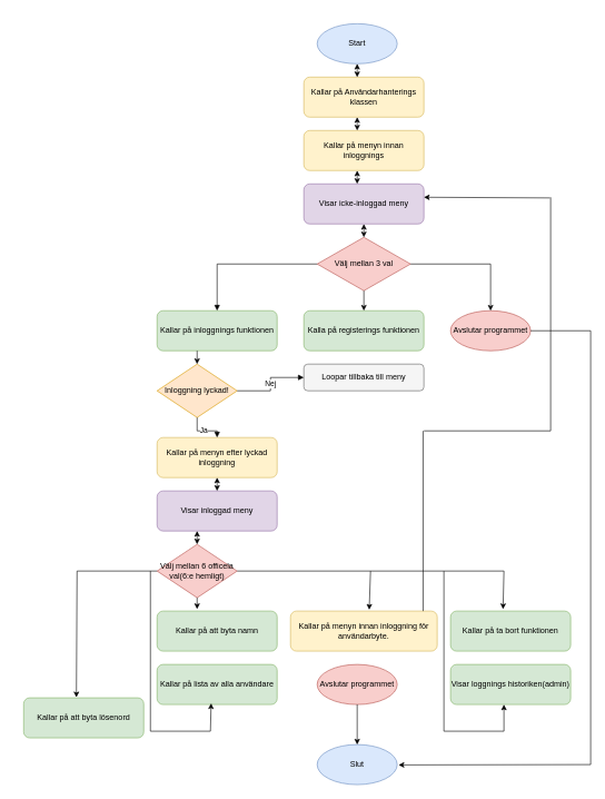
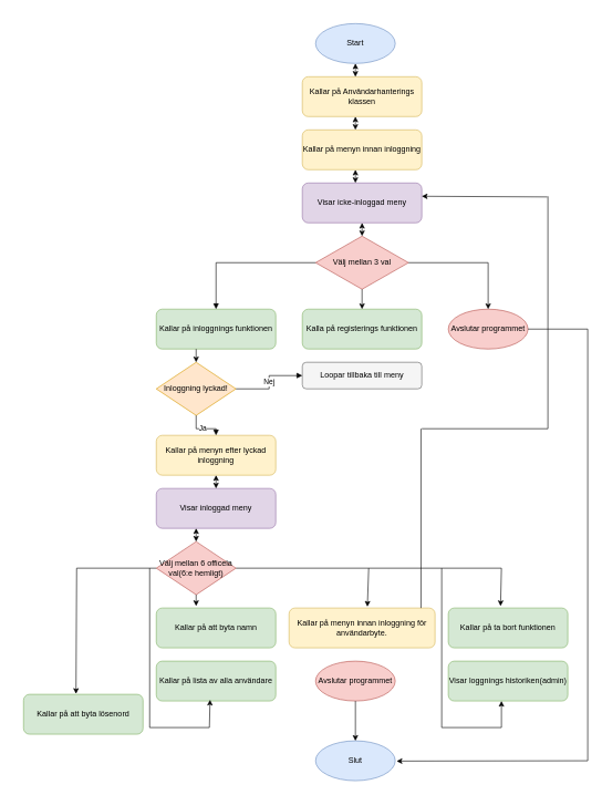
  <mxCell id="0" />
  <mxCell id="1" parent="0" />
  <mxCell id="2" value="Start" style="ellipse;whiteSpace=wrap;html=1;aspect=fixed;fillColor=#dae8fc;strokeColor=#6c8ebf;" vertex="1" parent="1"><mxGeometry x="460" y="20" width="120" height="60" as="geometry" /></mxCell>
  <mxCell id="3" value="Kallar på Användarhanterings klassen" style="rounded=1;whiteSpace=wrap;html=1;fillColor=#fff2cc;strokeColor=#d6b656;" vertex="1" parent="1"><mxGeometry x="440" y="100" width="180" height="60" as="geometry" /></mxCell>
- <mxCell id="4" value="Kallar på menyn innan inloggnings" style="rounded=1;whiteSpace=wrap;html=1;fillColor=#fff2cc;strokeColor=#d6b656;" vertex="1" parent="1"><mxGeometry x="440" y="180" width="180" height="60" as="geometry" /></mxCell>
+ <mxCell id="4" value="Kallar på menyn innan inloggning" style="rounded=1;whiteSpace=wrap;html=1;fillColor=#fff2cc;strokeColor=#d6b656;" vertex="1" parent="1"><mxGeometry x="440" y="180" width="180" height="60" as="geometry" /></mxCell>
  <mxCell id="5" value="Visar icke-inloggad meny" style="rounded=1;whiteSpace=wrap;html=1;fillColor=#e1d5e7;strokeColor=#9673a6;" vertex="1" parent="1"><mxGeometry x="440" y="260" width="180" height="60" as="geometry" /></mxCell>
  <mxCell id="6" value="Välj mellan 3 val" style="rhombus;whiteSpace=wrap;html=1;fillColor=#f8cecc;strokeColor=#b85450;" vertex="1" parent="1"><mxGeometry x="460" y="340" width="140" height="80" as="geometry" /></mxCell>
  <mxCell id="7" value="Kallar på inloggnings funktionen" style="rounded=1;whiteSpace=wrap;html=1;fillColor=#d5e8d4;strokeColor=#82b366;" vertex="1" parent="1"><mxGeometry x="220" y="450" width="180" height="60" as="geometry" /></mxCell>
  <mxCell id="8" value="Kalla på registerings funktionen" style="rounded=1;whiteSpace=wrap;html=1;fillColor=#d5e8d4;strokeColor=#82b366;" vertex="1" parent="1"><mxGeometry x="440" y="450" width="180" height="60" as="geometry" /></mxCell>
  <mxCell id="9" value="Avslutar programmet" style="ellipse;whiteSpace=wrap;html=1;aspect=fixed;fillColor=#f8cecc;strokeColor=#b85450;" vertex="1" parent="1"><mxGeometry x="660" y="450" width="120" height="60" as="geometry" /></mxCell>
  <mxCell id="10" value="Inloggning lyckad!" style="rhombus;whiteSpace=wrap;html=1;fillColor=#ffe6cc;strokeColor=#d79b00;" vertex="1" parent="1"><mxGeometry x="220" y="530" width="120" height="80" as="geometry" /></mxCell>
  <mxCell id="11" value="Kallar på menyn efter lyckad inloggning" style="rounded=1;whiteSpace=wrap;html=1;fillColor=#fff2cc;strokeColor=#d6b656;" vertex="1" parent="1"><mxGeometry x="220" y="640" width="180" height="60" as="geometry" /></mxCell>
  <mxCell id="12" value="Loopar tillbaka till meny" style="rounded=1;whiteSpace=wrap;html=1;fillColor=#f5f5f5;strokeColor=#666666;" vertex="1" parent="1"><mxGeometry x="440" y="530" width="180" height="40" as="geometry" /></mxCell>
  <mxCell id="13" value="Visar inloggad meny" style="rounded=1;whiteSpace=wrap;html=1;fillColor=#e1d5e7;strokeColor=#9673a6;" vertex="1" parent="1"><mxGeometry x="220" y="720" width="180" height="60" as="geometry" /></mxCell>
  <mxCell id="14" value="Välj mellan 6 officela val(6:e hemligt)" style="rhombus;whiteSpace=wrap;html=1;fillColor=#f8cecc;strokeColor=#b85450;" vertex="1" parent="1"><mxGeometry x="220" y="800" width="120" height="80" as="geometry" /></mxCell>
  <mxCell id="15" value="Kallar på att byta lösenord" style="rounded=1;whiteSpace=wrap;html=1;fillColor=#d5e8d4;strokeColor=#82b366;" vertex="1" parent="1"><mxGeometry x="20" y="1030" width="180" height="60" as="geometry" /></mxCell>
  <mxCell id="16" value="Kallar på att byta namn" style="rounded=1;whiteSpace=wrap;html=1;fillColor=#d5e8d4;strokeColor=#82b366;" vertex="1" parent="1"><mxGeometry x="220" y="900" width="180" height="60" as="geometry" /></mxCell>
  <mxCell id="17" value="Kallar på menyn innan inloggning för användarbyte." style="rounded=1;whiteSpace=wrap;html=1;fillColor=#fff2cc;strokeColor=#d6b656;" vertex="1" parent="1"><mxGeometry x="420" y="900" width="220" height="60" as="geometry" /></mxCell>
  <mxCell id="18" value="Kallar på ta bort funktionen" style="rounded=1;whiteSpace=wrap;html=1;fillColor=#d5e8d4;strokeColor=#82b366;" vertex="1" parent="1"><mxGeometry x="660" y="900" width="180" height="60" as="geometry" /></mxCell>
  <mxCell id="19" value="Kallar på lista av alla användare" style="rounded=1;whiteSpace=wrap;html=1;fillColor=#d5e8d4;strokeColor=#82b366;" vertex="1" parent="1"><mxGeometry x="220" y="980" width="180" height="60" as="geometry" /></mxCell>
  <mxCell id="20" value="Avslutar programmet" style="ellipse;whiteSpace=wrap;html=1;aspect=fixed;fillColor=#f8cecc;strokeColor=#b85450;" vertex="1" parent="1"><mxGeometry x="460" y="980" width="120" height="60" as="geometry" /></mxCell>
  <mxCell id="21" value="Visar loggnings historiken(admin)" style="rounded=1;whiteSpace=wrap;html=1;fillColor=#d5e8d4;strokeColor=#82b366;" vertex="1" parent="1"><mxGeometry x="660" y="980" width="180" height="60" as="geometry" /></mxCell>
  <mxCell id="22" value="Slut" style="ellipse;whiteSpace=wrap;html=1;aspect=fixed;fillColor=#dae8fc;strokeColor=#6c8ebf;" vertex="1" parent="1"><mxGeometry x="460" y="1100" width="120" height="60" as="geometry" /></mxCell>
  <mxCell id="23" style="edgeStyle=orthogonalEdgeStyle;rounded=0;orthogonalLoop=1;jettySize=auto;html=1;endArrow=block;endFill=1;" edge="1" parent="1" source="2" target="3" />
  <mxCell id="24" style="edgeStyle=orthogonalEdgeStyle;rounded=0;orthogonalLoop=1;jettySize=auto;html=1;endArrow=block;endFill=1;" edge="1" parent="1" source="3" target="4" />
  <mxCell id="25" style="edgeStyle=orthogonalEdgeStyle;rounded=0;orthogonalLoop=1;jettySize=auto;html=1;endArrow=block;endFill=1;" edge="1" parent="1" source="4" target="5" />
  <mxCell id="26" style="edgeStyle=orthogonalEdgeStyle;rounded=0;orthogonalLoop=1;jettySize=auto;html=1;endArrow=block;endFill=1;" edge="1" parent="1" source="5" target="6" />
  <mxCell id="27" style="edgeStyle=orthogonalEdgeStyle;rounded=0;orthogonalLoop=1;jettySize=auto;html=1;endArrow=block;endFill=1;" edge="1" parent="1" source="6" target="7"><mxGeometry relative="1" as="geometry"><mxPoint x="340" y="380" as="targetPoint" /></mxGeometry></mxCell>
  <mxCell id="28" style="edgeStyle=orthogonalEdgeStyle;rounded=0;orthogonalLoop=1;jettySize=auto;html=1;endArrow=block;endFill=1;" edge="1" parent="1" source="6" target="8" />
  <mxCell id="29" style="edgeStyle=orthogonalEdgeStyle;rounded=0;orthogonalLoop=1;jettySize=auto;html=1;endArrow=block;endFill=1;" edge="1" parent="1" source="6" target="9" />
  <mxCell id="30" style="edgeStyle=orthogonalEdgeStyle;rounded=0;orthogonalLoop=1;jettySize=auto;html=1;endArrow=block;endFill=1;" edge="1" parent="1" source="7" target="10" />
  <mxCell id="31" value="Ja" style="edgeStyle=orthogonalEdgeStyle;rounded=0;orthogonalLoop=1;jettySize=auto;html=1;endArrow=block;endFill=1;" edge="1" parent="1" source="10" target="11"><mxGeometry relative="1" as="geometry"><mxPoint x="220" y="600" as="targetPoint" /></mxGeometry></mxCell>
  <mxCell id="32" value="Nej" style="edgeStyle=orthogonalEdgeStyle;rounded=0;orthogonalLoop=1;jettySize=auto;html=1;endArrow=block;endFill=1;" edge="1" parent="1" source="10" target="12"><mxGeometry relative="1" as="geometry"><mxPoint x="340" y="570" as="targetPoint" /></mxGeometry></mxCell>
  <mxCell id="33" style="edgeStyle=orthogonalEdgeStyle;rounded=0;orthogonalLoop=1;jettySize=auto;html=1;endArrow=block;endFill=1;" edge="1" parent="1" source="8" target="12" />
  <mxCell id="34" style="edgeStyle=orthogonalEdgeStyle;rounded=0;orthogonalLoop=1;jettySize=auto;html=1;endArrow=block;endFill=1;" edge="1" parent="1" source="12" target="5" />
  <mxCell id="35" style="edgeStyle=orthogonalEdgeStyle;rounded=0;orthogonalLoop=1;jettySize=auto;html=1;endArrow=block;endFill=1;" edge="1" parent="1" source="11" target="13" />
  <mxCell id="36" style="edgeStyle=orthogonalEdgeStyle;rounded=0;orthogonalLoop=1;jettySize=auto;html=1;endArrow=block;endFill=1;" edge="1" parent="1" source="13" target="14" />
  <mxCell id="37" style="edgeStyle=orthogonalEdgeStyle;rounded=0;orthogonalLoop=1;jettySize=auto;html=1;endArrow=block;endFill=1;" edge="1" parent="1" source="14" target="15" />
  <mxCell id="38" style="edgeStyle=orthogonalEdgeStyle;rounded=0;orthogonalLoop=1;jettySize=auto;html=1;endArrow=block;endFill=1;" edge="1" parent="1" source="14" target="16" />
  <mxCell id="39" style="edgeStyle=orthogonalEdgeStyle;rounded=0;orthogonalLoop=1;jettySize=auto;html=1;endArrow=block;endFill=1;" edge="1" parent="1" source="14" target="17" />
  <mxCell id="40" style="edgeStyle=orthogonalEdgeStyle;rounded=0;orthogonalLoop=1;jettySize=auto;html=1;endArrow=block;endFill=1;" edge="1" parent="1" source="14" target="18" />
  <mxCell id="41" style="edgeStyle=orthogonalEdgeStyle;rounded=0;orthogonalLoop=1;jettySize=auto;html=1;endArrow=block;endFill=1;" edge="1" parent="1" source="14" target="19" />
  <mxCell id="42" style="edgeStyle=orthogonalEdgeStyle;rounded=0;orthogonalLoop=1;jettySize=auto;html=1;endArrow=block;endFill=1;" edge="1" parent="1" source="14" target="20" />
  <mxCell id="43" style="edgeStyle=orthogonalEdgeStyle;rounded=0;orthogonalLoop=1;jettySize=auto;html=1;endArrow=block;endFill=1;" edge="1" parent="1" source="14" target="21" />
  <mxCell id="44" style="edgeStyle=orthogonalEdgeStyle;rounded=0;orthogonalLoop=1;jettySize=auto;html=1;endArrow=block;endFill=1;" edge="1" parent="1" source="15" target="13" />
  <mxCell id="45" style="edgeStyle=orthogonalEdgeStyle;rounded=0;orthogonalLoop=1;jettySize=auto;html=1;endArrow=block;endFill=1;" edge="1" parent="1" source="16" target="13" />
  <mxCell id="46" style="edgeStyle=orthogonalEdgeStyle;rounded=0;orthogonalLoop=1;jettySize=auto;html=1;endArrow=block;endFill=1;" edge="1" parent="1" source="17" target="5" />
  <mxCell id="47" style="edgeStyle=orthogonalEdgeStyle;rounded=0;orthogonalLoop=1;jettySize=auto;html=1;endArrow=block;endFill=1;" edge="1" parent="1" source="18" target="13" />
  <mxCell id="48" style="edgeStyle=orthogonalEdgeStyle;rounded=0;orthogonalLoop=1;jettySize=auto;html=1;endArrow=block;endFill=1;" edge="1" parent="1" source="19" target="13" />
  <mxCell id="49" style="edgeStyle=orthogonalEdgeStyle;rounded=0;orthogonalLoop=1;jettySize=auto;html=1;endArrow=block;endFill=1;" edge="1" parent="1" source="21" target="13" />
  <mxCell id="50" style="edgeStyle=orthogonalEdgeStyle;rounded=0;orthogonalLoop=1;jettySize=auto;html=1;endArrow=block;endFill=1;" edge="1" parent="1" source="9" target="22" />
  <mxCell id="51" style="edgeStyle=orthogonalEdgeStyle;rounded=0;orthogonalLoop=1;jettySize=auto;html=1;endArrow=block;endFill=1;" edge="1" parent="1" source="20" target="22" />
  <mxCell id="52" value="" style="endArrow=classic;startArrow=classic;html=1;rounded=0;" edge="1" parent="1" source="3" target="2"><mxGeometry width="50" height="50" relative="1" as="geometry"><mxPoint x="500" y="120" as="sourcePoint" /><mxPoint x="550" y="70" as="targetPoint" /><Array as="points"><mxPoint x="520" y="100" /></Array></mxGeometry></mxCell>
  <mxCell id="53" value="" style="endArrow=classic;startArrow=classic;html=1;rounded=0;" edge="1" parent="1"><mxGeometry width="50" height="50" relative="1" as="geometry"><mxPoint x="520" y="180" as="sourcePoint" /><mxPoint x="520" y="160" as="targetPoint" /><Array as="points"><mxPoint x="520" y="180" /><mxPoint x="520" y="170" /></Array></mxGeometry></mxCell>
  <mxCell id="54" value="" style="endArrow=classic;startArrow=classic;html=1;rounded=0;" edge="1" parent="1"><mxGeometry width="50" height="50" relative="1" as="geometry"><mxPoint x="520" y="260" as="sourcePoint" /><mxPoint x="520" y="240" as="targetPoint" /><Array as="points"><mxPoint x="520" y="260" /></Array></mxGeometry></mxCell>
  <mxCell id="55" value="" style="endArrow=classic;startArrow=classic;html=1;rounded=0;" edge="1" parent="1"><mxGeometry width="50" height="50" relative="1" as="geometry"><mxPoint x="530" y="340" as="sourcePoint" /><mxPoint x="530" y="320" as="targetPoint" /><Array as="points"><mxPoint x="530" y="340" /></Array></mxGeometry></mxCell>
  <mxCell id="56" value="" style="endArrow=classic;startArrow=classic;html=1;rounded=0;" edge="1" parent="1"><mxGeometry width="50" height="50" relative="1" as="geometry"><mxPoint x="310" y="720" as="sourcePoint" /><mxPoint x="310" y="700" as="targetPoint" /><Array as="points"><mxPoint x="310" y="720" /></Array></mxGeometry></mxCell>
  <mxCell id="57" value="" style="endArrow=classic;startArrow=classic;html=1;rounded=0;" edge="1" parent="1"><mxGeometry width="50" height="50" relative="1" as="geometry"><mxPoint x="280" y="800" as="sourcePoint" /><mxPoint x="280" y="780" as="targetPoint" /><Array as="points"><mxPoint x="280" y="800" /></Array></mxGeometry></mxCell>
  <mxCell id="58" value="" style="endArrow=classic;html=1;rounded=0;exitX=0.5;exitY=1;exitDx=0;exitDy=0;" edge="1" parent="1" source="20" target="22"><mxGeometry width="50" height="50" relative="1" as="geometry"><mxPoint x="500" y="1070" as="sourcePoint" /><mxPoint x="550" y="1020" as="targetPoint" /></mxGeometry></mxCell>
  <mxCell id="59" value="" style="endArrow=none;html=1;rounded=0;" edge="1" parent="1"><mxGeometry width="50" height="50" relative="1" as="geometry"><mxPoint x="618.82" y="900" as="sourcePoint" /><mxPoint x="618.82" y="630" as="targetPoint" /></mxGeometry></mxCell>
  <mxCell id="60" value="" style="endArrow=none;html=1;rounded=0;" edge="1" parent="1"><mxGeometry width="50" height="50" relative="1" as="geometry"><mxPoint x="620" y="630" as="sourcePoint" /><mxPoint x="810" y="630" as="targetPoint" /></mxGeometry></mxCell>
  <mxCell id="61" value="" style="endArrow=none;html=1;rounded=0;" edge="1" parent="1"><mxGeometry width="50" height="50" relative="1" as="geometry"><mxPoint x="810" y="630" as="sourcePoint" /><mxPoint x="810" y="280" as="targetPoint" /></mxGeometry></mxCell>
  <mxCell id="62" value="" style="endArrow=classic;html=1;rounded=0;entryX=1.006;entryY=0.15;entryDx=0;entryDy=0;entryPerimeter=0;" edge="1" parent="1"><mxGeometry width="50" height="50" relative="1" as="geometry"><mxPoint x="808.92" y="281" as="sourcePoint" /><mxPoint x="620" y="280" as="targetPoint" /></mxGeometry></mxCell>
  <mxCell id="63" value="" style="endArrow=none;html=1;rounded=0;" edge="1" parent="1"><mxGeometry width="50" height="50" relative="1" as="geometry"><mxPoint x="780" y="480" as="sourcePoint" /><mxPoint x="870" y="480" as="targetPoint" /></mxGeometry></mxCell>
  <mxCell id="64" value="" style="endArrow=none;html=1;rounded=0;" edge="1" parent="1"><mxGeometry width="50" height="50" relative="1" as="geometry"><mxPoint x="870" y="1130" as="sourcePoint" /><mxPoint x="870" y="480" as="targetPoint" /></mxGeometry></mxCell>
  <mxCell id="65" value="" style="endArrow=classic;html=1;rounded=0;entryX=1.017;entryY=0.35;entryDx=0;entryDy=0;entryPerimeter=0;" edge="1" parent="1"><mxGeometry width="50" height="50" relative="1" as="geometry"><mxPoint x="870" y="1130" as="sourcePoint" /><mxPoint x="582.04" y="1130.5" as="targetPoint" /></mxGeometry></mxCell>
  <mxCell id="66" value="" style="endArrow=classic;html=1;rounded=0;entryX=0.5;entryY=0;entryDx=0;entryDy=0;" edge="1" parent="1" target="8"><mxGeometry width="50" height="50" relative="1" as="geometry"><mxPoint x="530" y="420" as="sourcePoint" /><mxPoint x="580" y="370" as="targetPoint" /></mxGeometry></mxCell>
  <mxCell id="67" value="" style="endArrow=none;html=1;rounded=0;" edge="1" parent="1"><mxGeometry width="50" height="50" relative="1" as="geometry"><mxPoint x="600" y="380" as="sourcePoint" /><mxPoint x="720" y="380" as="targetPoint" /></mxGeometry></mxCell>
  <mxCell id="68" value="" style="endArrow=classic;html=1;rounded=0;entryX=0.5;entryY=0;entryDx=0;entryDy=0;" edge="1" parent="1" target="9"><mxGeometry width="50" height="50" relative="1" as="geometry"><mxPoint x="720" y="380" as="sourcePoint" /><mxPoint x="770" y="330" as="targetPoint" /></mxGeometry></mxCell>
  <mxCell id="69" value="" style="endArrow=classic;html=1;rounded=0;entryX=0.722;entryY=0;entryDx=0;entryDy=0;entryPerimeter=0;" edge="1" parent="1"><mxGeometry width="50" height="50" relative="1" as="geometry"><mxPoint x="280" y="510" as="sourcePoint" /><mxPoint x="280" y="530" as="targetPoint" /></mxGeometry></mxCell>
  <mxCell id="70" value="" style="endArrow=classic;html=1;rounded=0;" edge="1" parent="1"><mxGeometry width="50" height="50" relative="1" as="geometry"><mxPoint x="280" y="880" as="sourcePoint" /><mxPoint x="280" y="897" as="targetPoint" /></mxGeometry></mxCell>
  <mxCell id="71" value="" style="endArrow=none;html=1;rounded=0;" edge="1" parent="1"><mxGeometry width="50" height="50" relative="1" as="geometry"><mxPoint x="220" y="840" as="sourcePoint" /><mxPoint x="100" y="840" as="targetPoint" /></mxGeometry></mxCell>
  <mxCell id="72" value="" style="endArrow=none;html=1;rounded=0;" edge="1" parent="1"><mxGeometry width="50" height="50" relative="1" as="geometry"><mxPoint x="340" y="840" as="sourcePoint" /><mxPoint x="740" y="840" as="targetPoint" /></mxGeometry></mxCell>
  <mxCell id="73" value="" style="endArrow=classic;html=1;rounded=0;entryX=0.439;entryY=-0.012;entryDx=0;entryDy=0;entryPerimeter=0;" edge="1" parent="1" target="15"><mxGeometry width="50" height="50" relative="1" as="geometry"><mxPoint x="100" y="840" as="sourcePoint" /><mxPoint x="150" y="790" as="targetPoint" /></mxGeometry></mxCell>
  <mxCell id="74" value="" style="endArrow=classic;html=1;rounded=0;entryX=0.437;entryY=-0.048;entryDx=0;entryDy=0;entryPerimeter=0;" edge="1" parent="1" target="18"><mxGeometry width="50" height="50" relative="1" as="geometry"><mxPoint x="740" y="840" as="sourcePoint" /><mxPoint x="790" y="790" as="targetPoint" /></mxGeometry></mxCell>
  <mxCell id="75" value="" style="endArrow=classic;html=1;rounded=0;" edge="1" parent="1"><mxGeometry width="50" height="50" relative="1" as="geometry"><mxPoint x="540" y="840" as="sourcePoint" /><mxPoint x="538" y="898" as="targetPoint" /></mxGeometry></mxCell>
  <mxCell id="76" value="" style="endArrow=none;html=1;rounded=0;" edge="1" parent="1"><mxGeometry width="50" height="50" relative="1" as="geometry"><mxPoint x="210" y="840" as="sourcePoint" /><mxPoint x="210" y="1080" as="targetPoint" /></mxGeometry></mxCell>
  <mxCell id="77" value="" style="endArrow=none;html=1;rounded=0;" edge="1" parent="1"><mxGeometry width="50" height="50" relative="1" as="geometry"><mxPoint x="210" y="1080" as="sourcePoint" /><mxPoint x="300" y="1080" as="targetPoint" /></mxGeometry></mxCell>
  <mxCell id="78" value="" style="endArrow=classic;html=1;rounded=0;entryX=0.45;entryY=0.97;entryDx=0;entryDy=0;entryPerimeter=0;" edge="1" parent="1" target="19"><mxGeometry width="50" height="50" relative="1" as="geometry"><mxPoint x="300" y="1080" as="sourcePoint" /><mxPoint x="350" y="1030" as="targetPoint" /></mxGeometry></mxCell>
  <mxCell id="79" value="" style="endArrow=none;html=1;rounded=0;" edge="1" parent="1"><mxGeometry width="50" height="50" relative="1" as="geometry"><mxPoint x="650" y="1080" as="sourcePoint" /><mxPoint x="650" y="840" as="targetPoint" /></mxGeometry></mxCell>
  <mxCell id="80" value="" style="endArrow=none;html=1;rounded=0;" edge="1" parent="1"><mxGeometry width="50" height="50" relative="1" as="geometry"><mxPoint x="650" y="1080" as="sourcePoint" /><mxPoint x="740" y="1080" as="targetPoint" /></mxGeometry></mxCell>
  <mxCell id="81" value="" style="endArrow=classic;html=1;rounded=0;" edge="1" parent="1"><mxGeometry width="50" height="50" relative="1" as="geometry"><mxPoint x="740" y="1080" as="sourcePoint" /><mxPoint x="740" y="1040" as="targetPoint" /></mxGeometry></mxCell>
